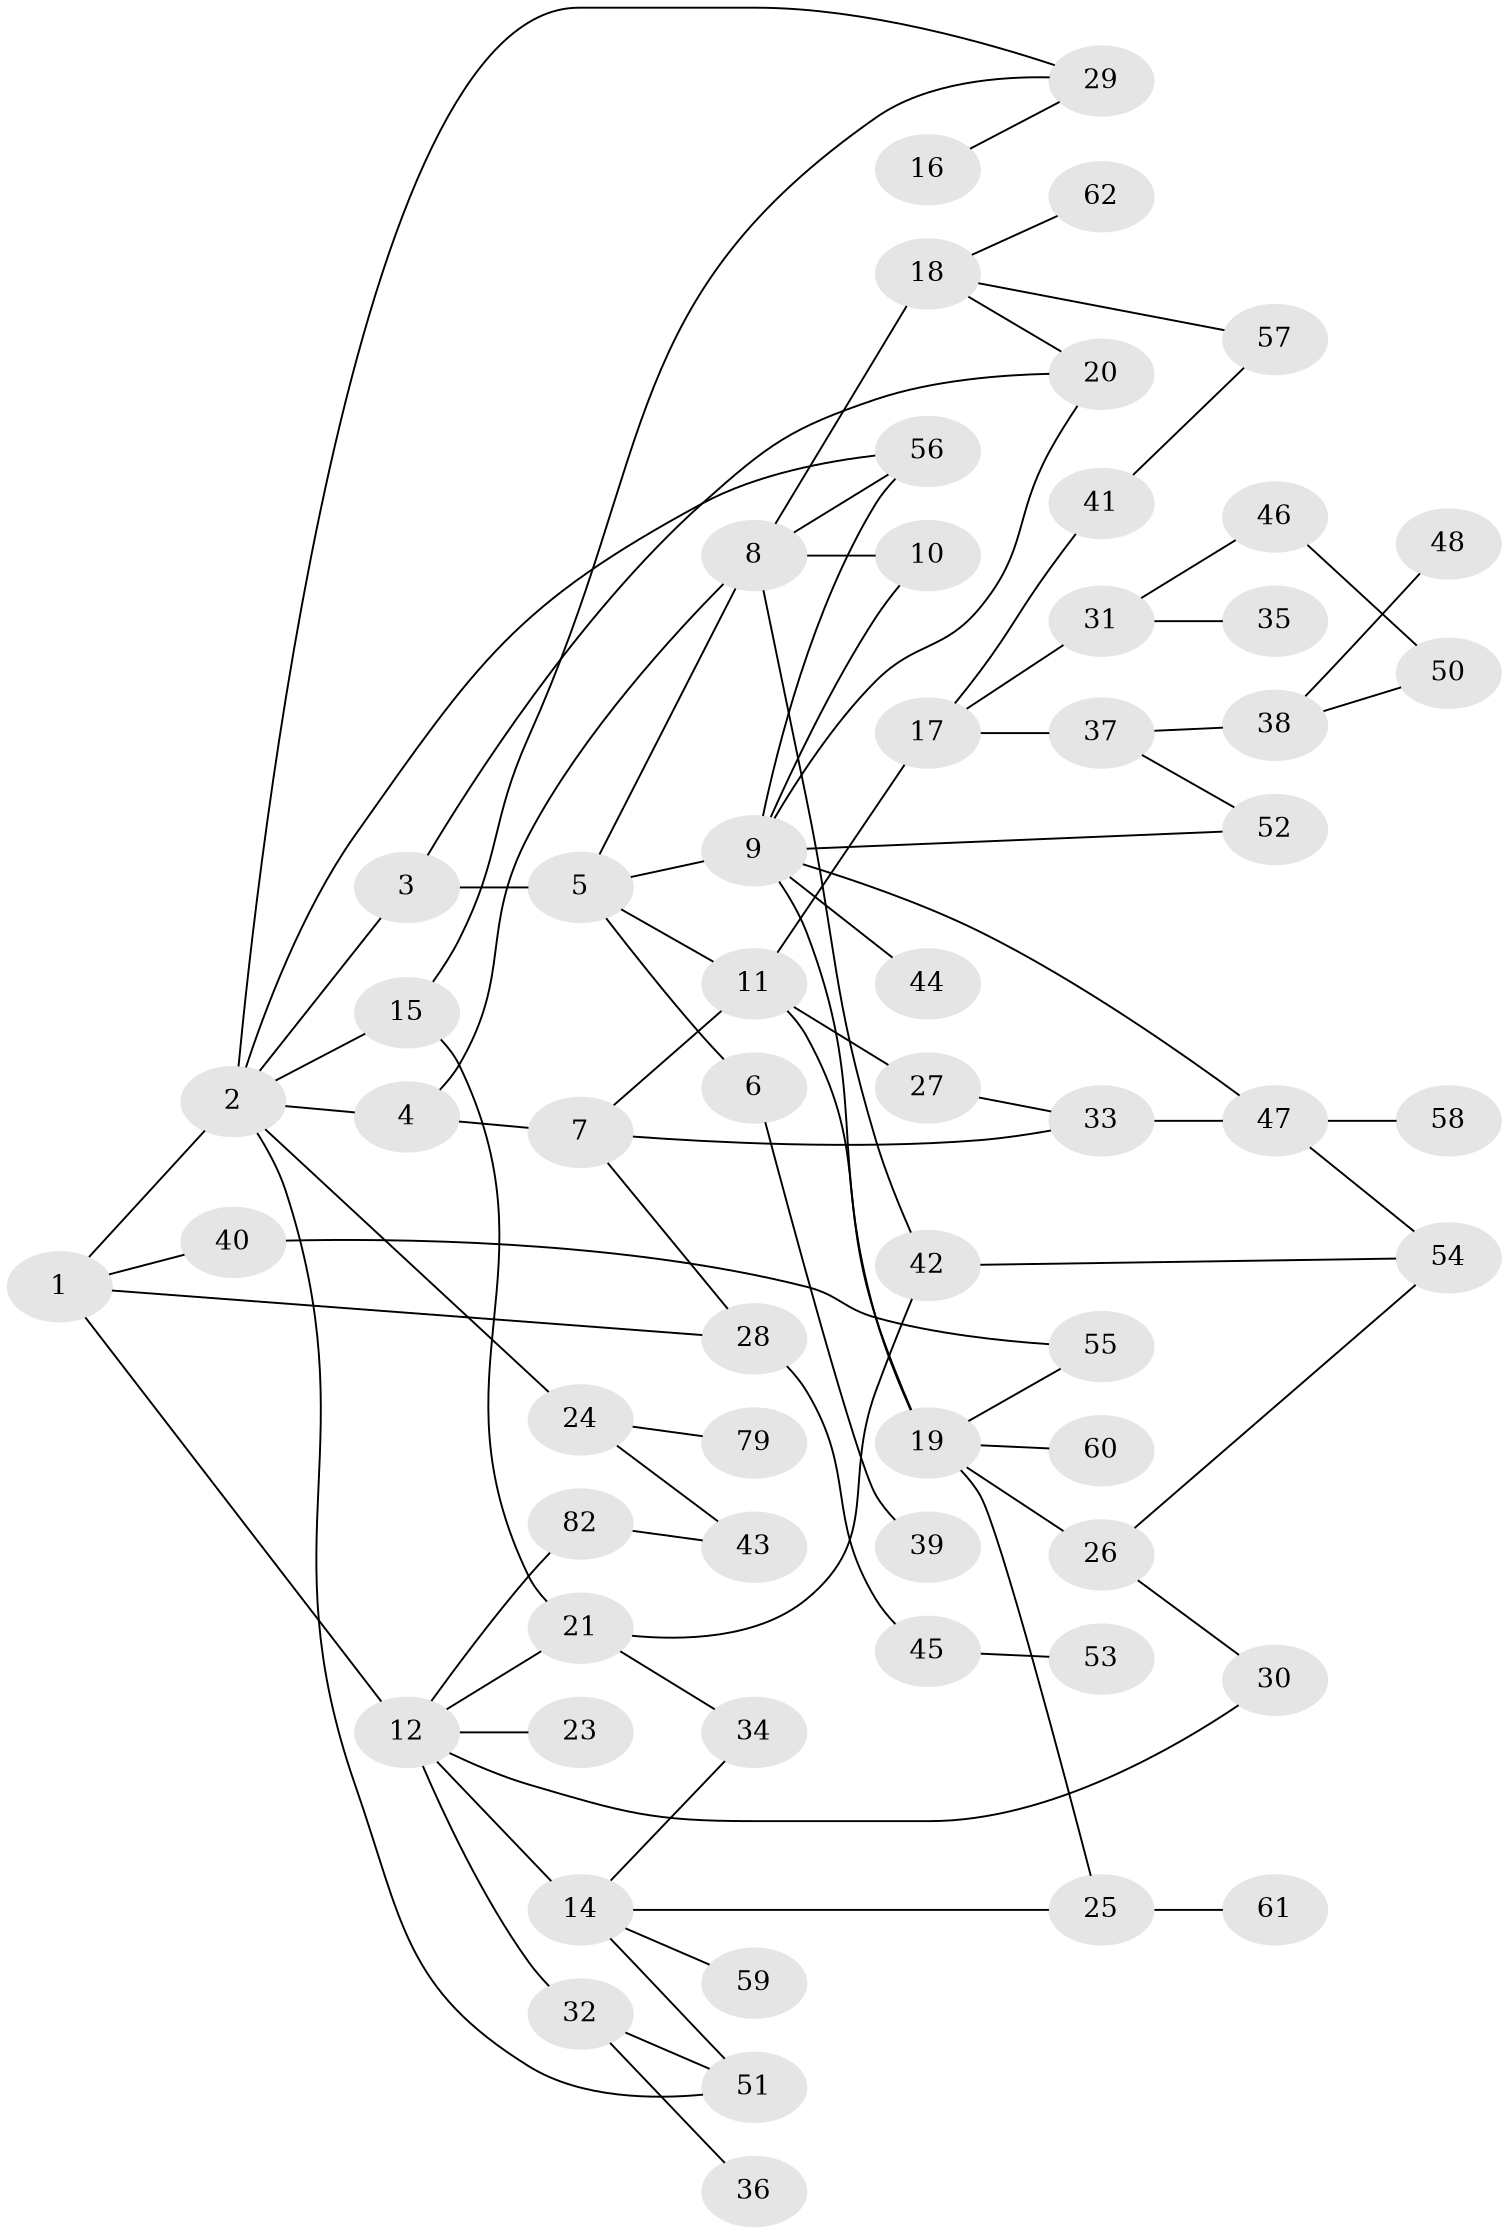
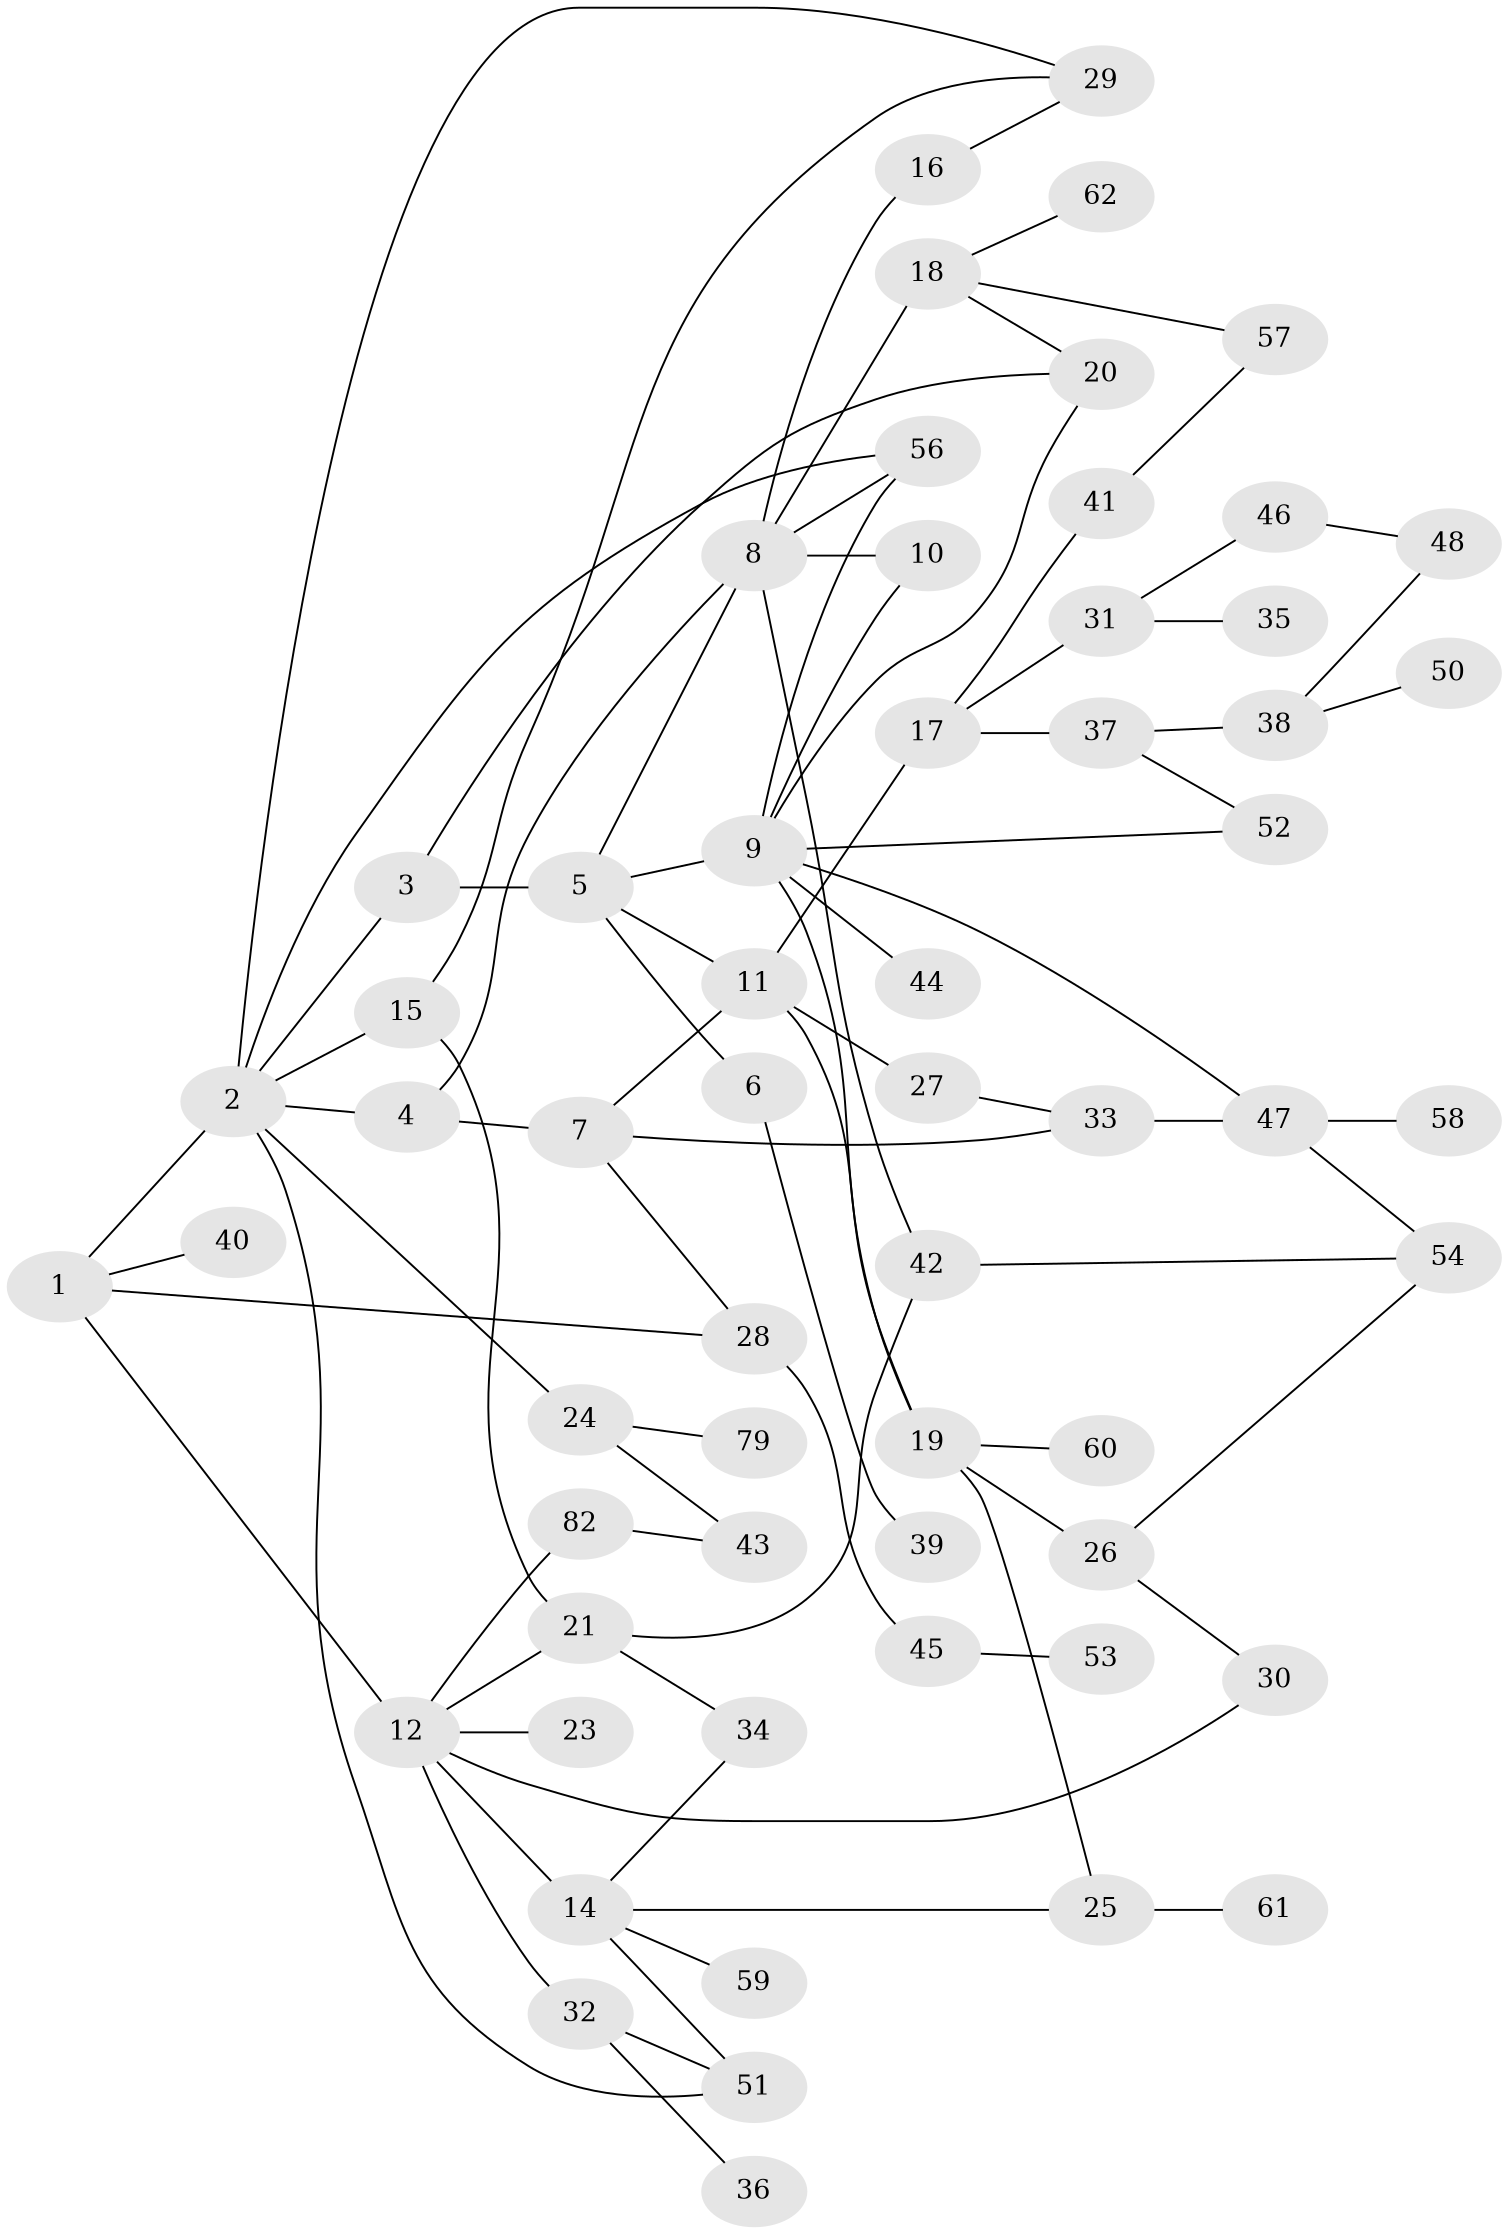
  graph {
    rankdir=LR
    node [color=gray90 style=filled]
    1
    2
    12
    28
    40
    3
    4
    15
    24
    29
    51
    56
    14
    21
    n15 [label=82]
    23
    30
    32
    45
-   55
    5
    20
    7
    8
    43
    n26 [label=79]
    6
    9
    11
    33
    10
    16
    18
    42
    39
    44
    19
    47
    52
    17
    27
    57
    62
    54
    25
    26
    60
    58
    31
    37
    41
    34
    59
    36
    35
    46
    38
    61
    53
    50
    48
    1 -- 2
    1 -- 12
    1 -- 28
    1 -- 40
    2 -- 3
    2 -- 4
    2 -- 15
    2 -- 24
    2 -- 29
    2 -- 51
    2 -- 56
    12 -- 14
    12 -- 21
    12 -- n15
    12 -- 23
    12 -- 30
    12 -- 32
    28 -- 45
-   40 -- 55
    3 -- 5
    3 -- 20
    4 -- 7
    4 -- 8
    15 -- 29
    15 -- 21
    24 -- 43
    24 -- n26
    14 -- 51
    14 -- 25
    14 -- 34
    14 -- 59
    21 -- 42
    21 -- 34
    n15 -- 43
    32 -- 51
    32 -- 36
    45 -- 53
    5 -- 8
    5 -- 6
    5 -- 9
    5 -- 11
    7 -- 28
    7 -- 11
    7 -- 33
    8 -- 56
    8 -- 10
+   8 -- 16
    8 -- 18
    8 -- 42
    6 -- 39
    9 -- 56
    9 -- 20
    9 -- 10
    9 -- 44
    9 -- 19
    9 -- 47
    9 -- 52
    11 -- 19
    11 -- 17
    11 -- 27
    33 -- 47
    16 -- 29
    18 -- 20
    18 -- 57
    18 -- 62
    42 -- 54
-   19 -- 55
    19 -- 25
    19 -- 26
    19 -- 60
    47 -- 54
    47 -- 58
    17 -- 31
    17 -- 37
    17 -- 41
    27 -- 33
    25 -- 61
    26 -- 30
    26 -- 54
    31 -- 35
    31 -- 46
    37 -- 52
    37 -- 38
    41 -- 57
-   46 -- 50
+   46 -- 48
    38 -- 50
    38 -- 48
  }
